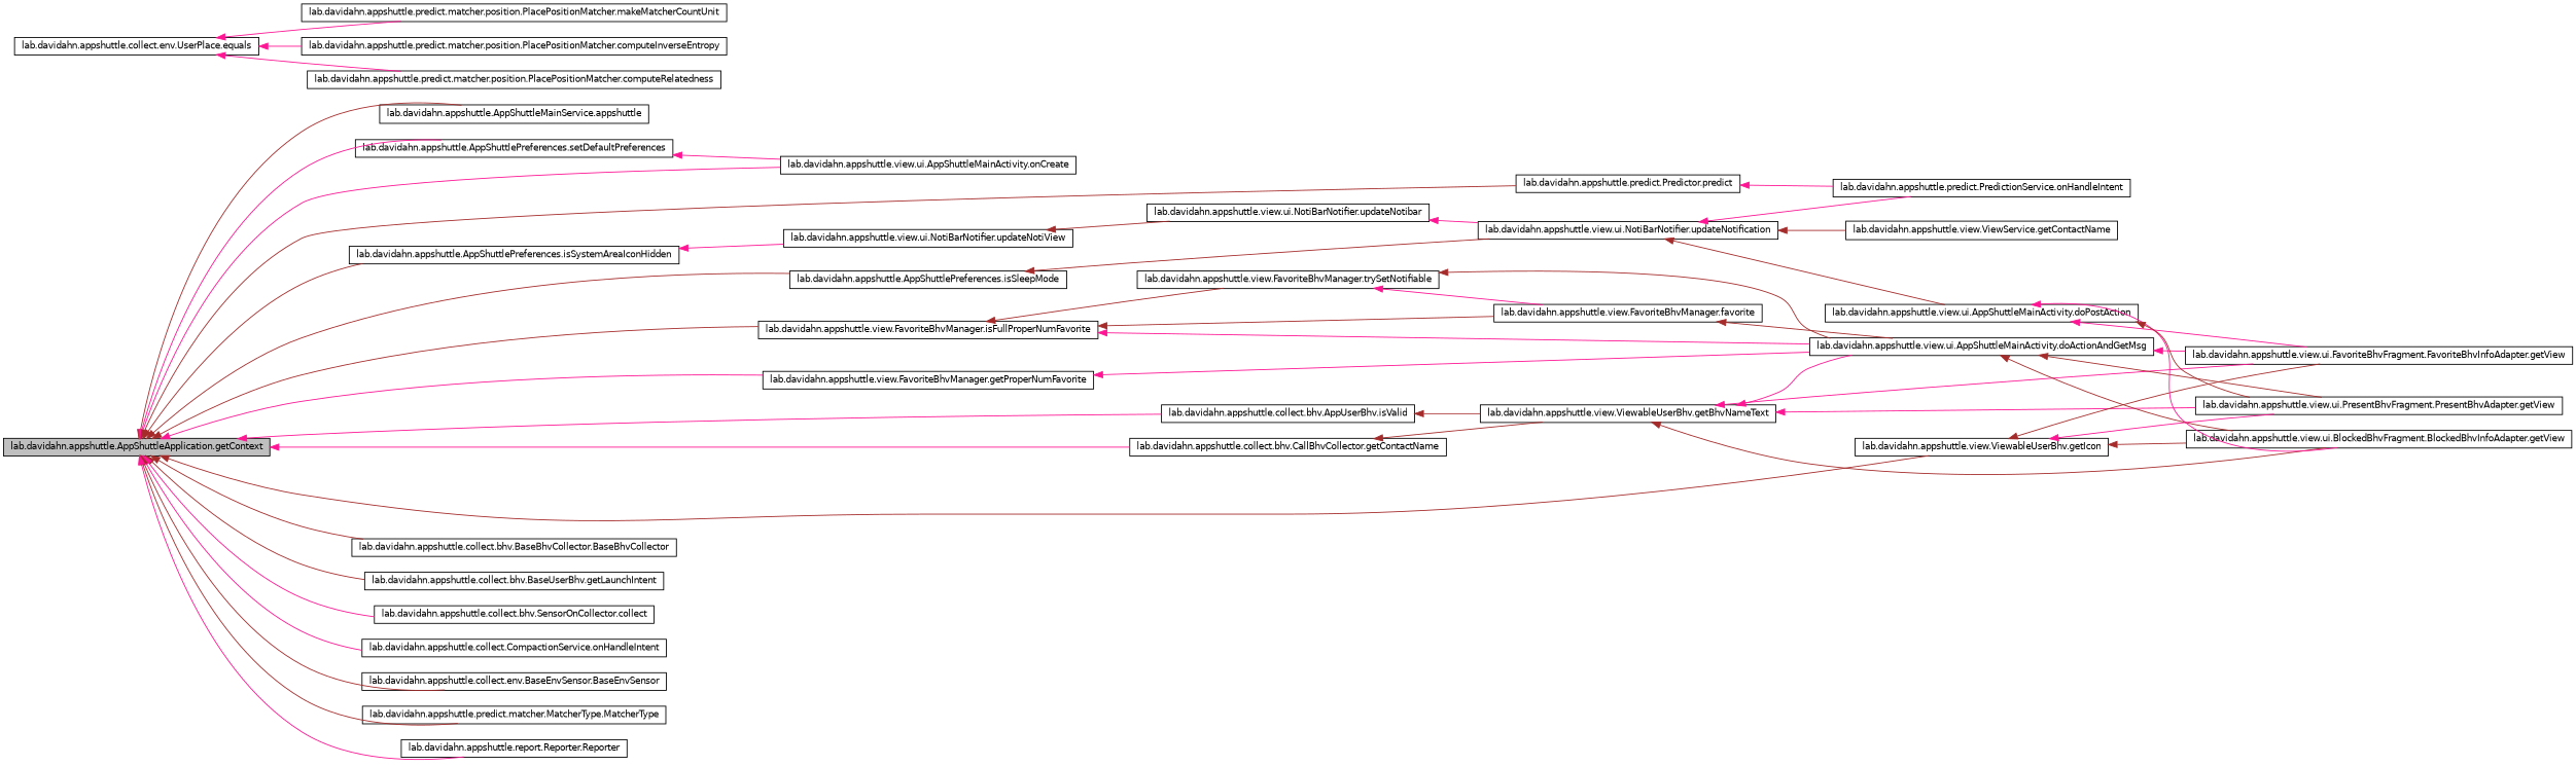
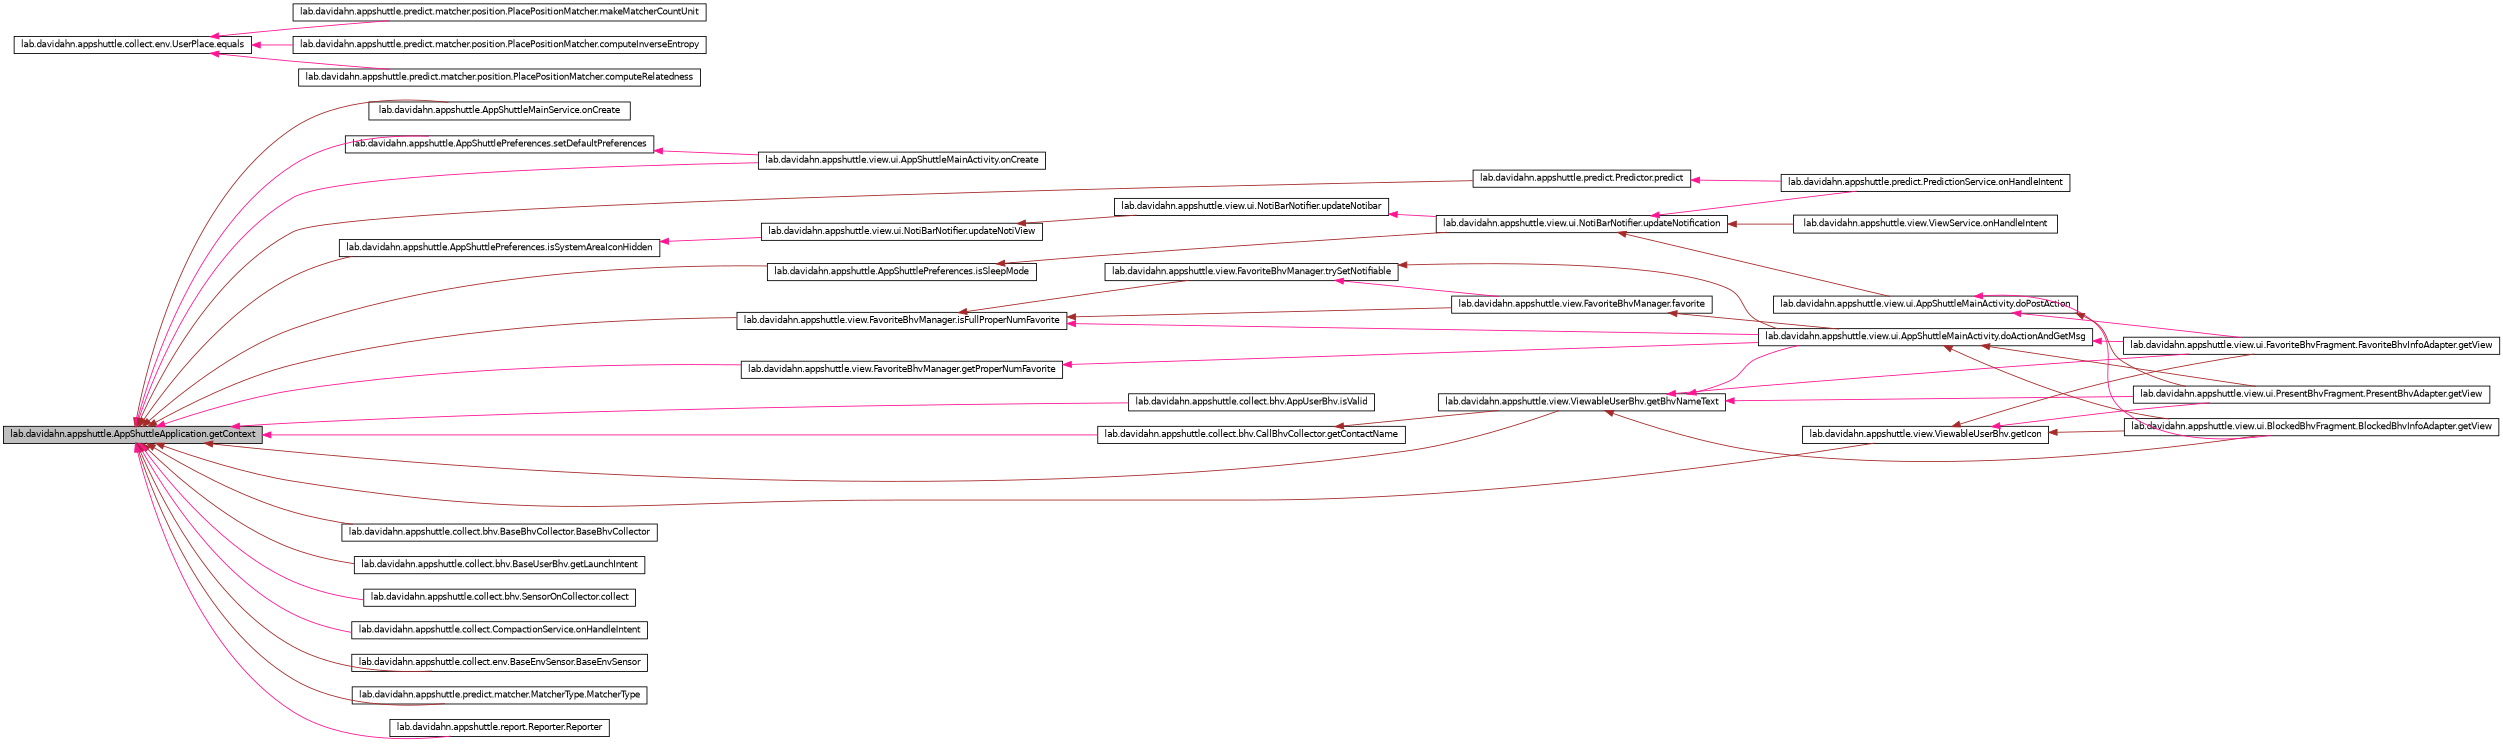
  digraph {
    rankdir=LR
    node [color=black fillcolor=white fontname=Helvetica fontsize=10 shape=record style=filled]
    edge [color=brown dir=back fontname=Helvetica fontsize=10 labelfontname=Helvetica labelfontsize=10 style=solid]
    n1 [fillcolor=grey75 fontcolor=black height=0.2 label="lab.davidahn.appshuttle.AppShuttleApplication.getContext" width=0.4]
-   n2 [height=0.2 label="lab.davidahn.appshuttle.AppShuttleMainService.appshuttle" width=0.4]
+   n2 [height=0.2 label="lab.davidahn.appshuttle.AppShuttleMainService.onCreate" width=0.4]
    n3 [height=0.2 label="lab.davidahn.appshuttle.AppShuttlePreferences.setDefaultPreferences" width=0.4]
    n4 [height=0.2 label="lab.davidahn.appshuttle.view.ui.AppShuttleMainActivity.onCreate" width=0.4]
    n5 [height=0.2 label="lab.davidahn.appshuttle.AppShuttlePreferences.isSleepMode" width=0.4]
    n6 [height=0.2 label="lab.davidahn.appshuttle.AppShuttlePreferences.isSystemAreaIconHidden" width=0.4]
    n7 [height=0.2 label="lab.davidahn.appshuttle.collect.bhv.AppUserBhv.isValid" width=0.4]
    n8 [height=0.2 label="lab.davidahn.appshuttle.collect.bhv.BaseBhvCollector.BaseBhvCollector" width=0.4]
    n9 [height=0.2 label="lab.davidahn.appshuttle.collect.bhv.BaseUserBhv.getLaunchIntent" width=0.4]
    n10 [height=0.2 label="lab.davidahn.appshuttle.collect.bhv.CallBhvCollector.getContactName" width=0.4]
    n11 [height=0.2 label="lab.davidahn.appshuttle.view.ViewableUserBhv.getBhvNameText" width=0.4]
    n12 [height=0.2 label="lab.davidahn.appshuttle.collect.bhv.SensorOnCollector.collect" width=0.4]
    n13 [height=0.2 label="lab.davidahn.appshuttle.collect.CompactionService.onHandleIntent" width=0.4]
    n14 [height=0.2 label="lab.davidahn.appshuttle.collect.env.BaseEnvSensor.BaseEnvSensor" width=0.4]
    n15 [height=0.2 label="lab.davidahn.appshuttle.predict.matcher.MatcherType.MatcherType" width=0.4]
    n16 [height=0.2 label="lab.davidahn.appshuttle.predict.Predictor.predict" width=0.4]
    n17 [height=0.2 label="lab.davidahn.appshuttle.report.Reporter.Reporter" width=0.4]
    n18 [height=0.2 label="lab.davidahn.appshuttle.view.FavoriteBhvManager.isFullProperNumFavorite" width=0.4]
    n19 [height=0.2 label="lab.davidahn.appshuttle.view.FavoriteBhvManager.getProperNumFavorite" width=0.4]
    n20 [height=0.2 label="lab.davidahn.appshuttle.view.ViewableUserBhv.getIcon" width=0.4]
    n21 [height=0.2 label="lab.davidahn.appshuttle.view.ui.NotiBarNotifier.updateNotification" width=0.4]
    n22 [height=0.2 label="lab.davidahn.appshuttle.view.ui.NotiBarNotifier.updateNotiView" width=0.4]
    n23 [height=0.2 label="lab.davidahn.appshuttle.view.ui.BlockedBhvFragment.BlockedBhvInfoAdapter.getView" width=0.4]
    n24 [height=0.2 label="lab.davidahn.appshuttle.view.ui.FavoriteBhvFragment.FavoriteBhvInfoAdapter.getView" width=0.4]
    n25 [height=0.2 label="lab.davidahn.appshuttle.view.ui.PresentBhvFragment.PresentBhvAdapter.getView" width=0.4]
    n26 [height=0.2 label="lab.davidahn.appshuttle.view.ui.AppShuttleMainActivity.doActionAndGetMsg" width=0.4]
    n27 [height=0.2 label="lab.davidahn.appshuttle.collect.env.UserPlace.equals" width=0.4]
    n28 [height=0.2 label="lab.davidahn.appshuttle.predict.matcher.position.PlacePositionMatcher.makeMatcherCountUnit" width=0.4]
    n29 [height=0.2 label="lab.davidahn.appshuttle.predict.matcher.position.PlacePositionMatcher.computeInverseEntropy" width=0.4]
    n30 [height=0.2 label="lab.davidahn.appshuttle.predict.matcher.position.PlacePositionMatcher.computeRelatedness" width=0.4]
    n31 [height=0.2 label="lab.davidahn.appshuttle.predict.PredictionService.onHandleIntent" width=0.4]
    n32 [height=0.2 label="lab.davidahn.appshuttle.view.FavoriteBhvManager.favorite" width=0.4]
    n33 [height=0.2 label="lab.davidahn.appshuttle.view.FavoriteBhvManager.trySetNotifiable" width=0.4]
    n34 [height=0.2 label="lab.davidahn.appshuttle.view.ui.AppShuttleMainActivity.doPostAction" width=0.4]
-   n35 [height=0.2 label="lab.davidahn.appshuttle.view.ViewService.getContactName" width=0.4]
+   n35 [height=0.2 label="lab.davidahn.appshuttle.view.ViewService.onHandleIntent" width=0.4]
    n36 [height=0.2 label="lab.davidahn.appshuttle.view.ui.NotiBarNotifier.updateNotibar" width=0.4]
    n1 -> n2
    n1 -> n3 [color=deeppink]
    n1 -> n4 [color=deeppink]
    n1 -> n5
    n1 -> n6
    n1 -> n7 [color=deeppink]
    n1 -> n8
    n1 -> n9
    n1 -> n10 [color=deeppink]
-   n7 -> n11
+   n1 -> n11
    n1 -> n12 [color=deeppink]
    n1 -> n13 [color=deeppink]
    n1 -> n14
    n1 -> n15
    n1 -> n16
    n1 -> n17 [color=deeppink]
    n1 -> n18
    n1 -> n19 [color=deeppink]
    n1 -> n20
    n3 -> n4 [color=deeppink]
    n5 -> n21
    n6 -> n22 [color=deeppink]
    n10 -> n11
    n11 -> n23
    n11 -> n24 [color=deeppink]
    n11 -> n25 [color=deeppink]
    n11 -> n26 [color=deeppink]
    n16 -> n31 [color=deeppink]
    n18 -> n26 [color=deeppink]
    n18 -> n32
    n18 -> n33
    n19 -> n26 [color=deeppink]
    n20 -> n23
    n20 -> n24
    n20 -> n25 [color=deeppink]
    n21 -> n31 [color=deeppink]
    n21 -> n34
    n21 -> n35
    n22 -> n36
    n26 -> n23
    n26 -> n24 [color=deeppink]
    n26 -> n25
    n27 -> n28 [color=deeppink]
    n27 -> n29 [color=deeppink]
    n27 -> n30 [color=deeppink]
    n32 -> n26
    n33 -> n26
    n33 -> n32 [color=deeppink]
    n34 -> n23 [color=deeppink]
    n34 -> n24 [color=deeppink]
    n34 -> n25
    n36 -> n21 [color=deeppink]
  }
